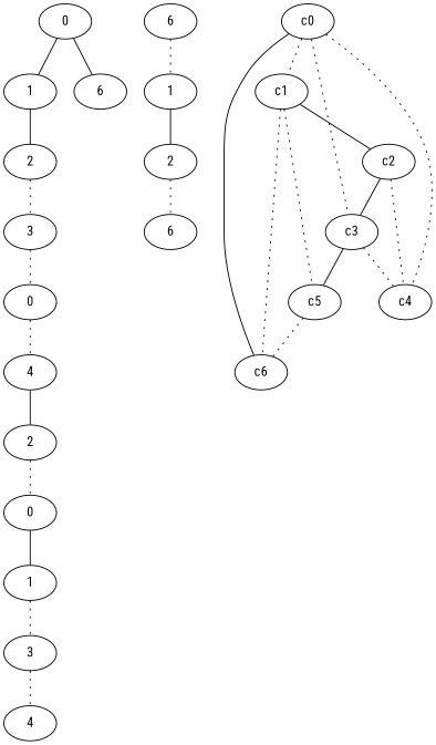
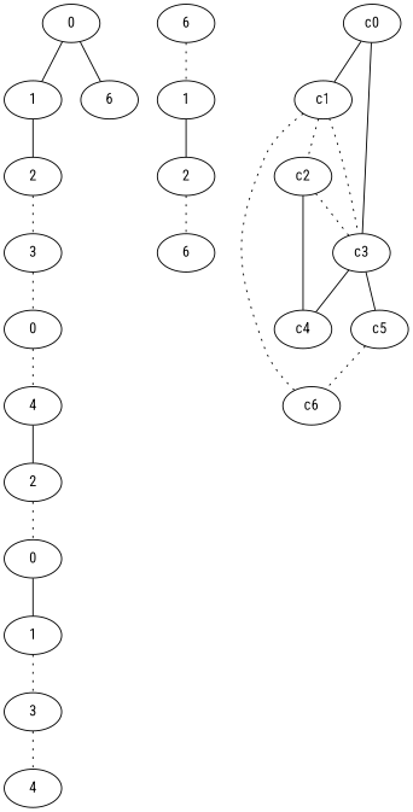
  graph {
    fontname="Roboto Condensed"
    node [fontname="Roboto Condensed"]
    edge [fontname="Roboto Condensed" style=dotted]
    n1 [label=0]
    n2 [label=1]
    n3 [label=6]
    n4 [label=2]
    n5 [label=3]
    n6 [label=0]
    n7 [label=4]
    n8 [label=2]
    n9 [label=0]
    n10 [label=1]
    n11 [label=3]
    n12 [label=4]
    n13 [label=6]
    n14 [label=1]
    n15 [label=2]
    n16 [label=6]
    c0
    c1
    c3
    c4
    c6
    c2
    c5
    n1 -- n2 [style=""]
    n1 -- n3 [style=""]
    n2 -- n4 [style=""]
    n4 -- n5
    n5 -- n6
    n6 -- n7
    n7 -- n8 [style=""]
    n8 -- n9
    n9 -- n10 [style=""]
    n10 -- n11
    n11 -- n12
    n13 -- n14
    n14 -- n15 [style=""]
    n15 -- n16
-   c0 -- c1
-   c0 -- c3
-   c0 -- c4
-   c0 -- c6 [style=""]
-   c1 -- c5
+   c0 -- c1 [style=""]
+   c0 -- c3 [style=solid]
+   c1 -- c3
    c1 -- c6
-   c1 -- c2 [style=""]
-   c3 -- c4
+   c1 -- c2
+   c3 -- c4 [style=solid]
    c3 -- c5 [style=""]
-   c2 -- c3 [style=solid]
-   c2 -- c4
+   c2 -- c3
+   c2 -- c4 [style=""]
    c5 -- c6
  }
